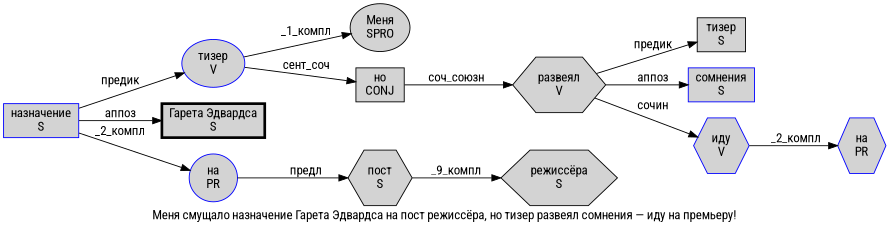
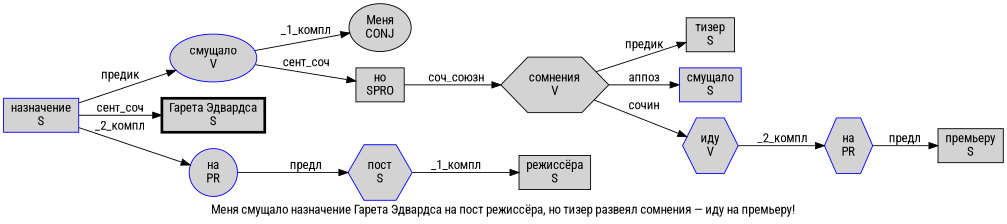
  digraph {
    fontname="Roboto Condensed"
    label="Меня смущало назначение Гарета Эдвардса на пост режиссёра, но тизер развеял сомнения — иду на премьеру!"
    rankdir=LR
    node [color=black fillcolor=lightgray fontname="Roboto Condensed" penwidth=1 shape=box style=filled]
    edge [fontname="Roboto Condensed"]
-   n1 [label="Меня\nSPRO" shape=ellipse]
-   n2 [color=blue label="тизер\nV" shape=ellipse]
-   n3 [label="но\nCONJ"]
+   n1 [label="Меня\nCONJ" shape=ellipse]
+   n2 [color=blue label="смущало\nV" shape=ellipse]
+   n3 [label="но\nSPRO"]
    n4 [color=blue label="назначение\nS"]
    n5 [label="Гарета Эдвардса\nS" penwidth=3]
    n6 [color=blue label="на\nPR" shape=ellipse]
-   n7 [label="развеял\nV" shape=hexagon]
-   n8 [label="пост\nS" shape=hexagon]
-   n9 [label="режиссёра\nS" shape=hexagon]
+   n7 [label="сомнения\nV" shape=hexagon]
+   n8 [color=blue label="пост\nS" shape=hexagon]
+   n9 [label="режиссёра\nS"]
    n10 [label="тизер\nS"]
-   n11 [color=blue label="сомнения\nS"]
+   n11 [color=blue label="смущало\nS"]
    n12 [color=blue label="иду\nV" shape=hexagon]
    n13 [color=blue label="на\nPR" shape=hexagon]
+   n14 [label="премьеру\nS"]
    n2 -> n1 [label="_1_компл"]
    n2 -> n3 [label="сент_соч"]
    n3 -> n7 [label="соч_союзн"]
    n4 -> n2 [label="предик"]
-   n4 -> n5 [label="аппоз"]
+   n4 -> n5 [label="сент_соч"]
    n4 -> n6 [label="_2_компл"]
    n6 -> n8 [label="предл"]
    n7 -> n10 [label="предик"]
    n7 -> n11 [label="аппоз"]
    n7 -> n12 [label="сочин"]
-   n8 -> n9 [label="_9_компл"]
+   n8 -> n9 [label="_1_компл"]
    n12 -> n13 [label="_2_компл"]
+   n13 -> n14 [label="предл"]
  }
